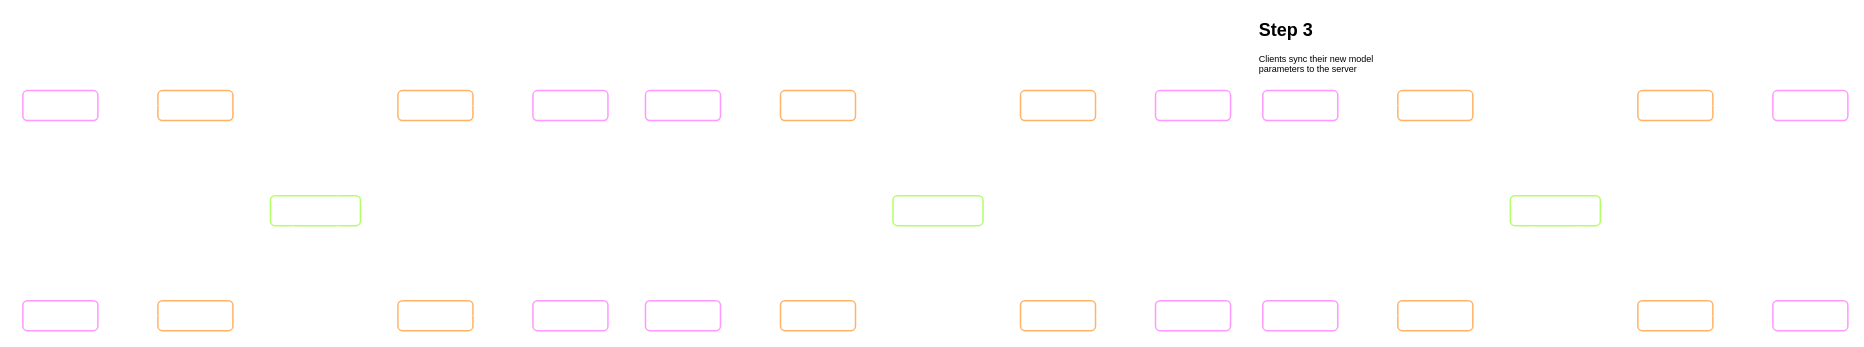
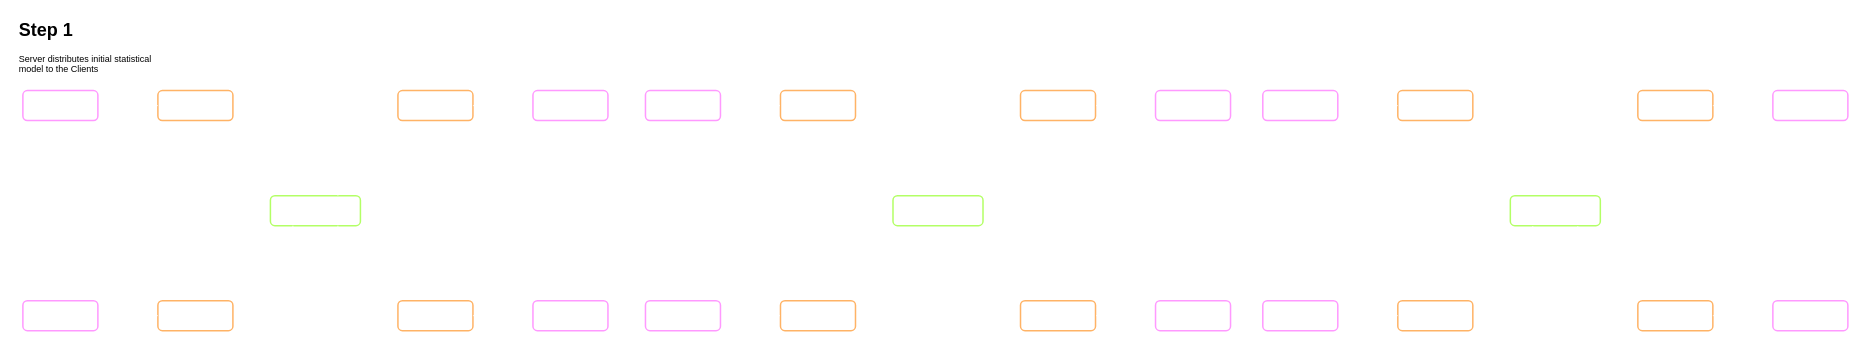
  <mxCell id="0" />
  <mxCell id="1" parent="0" />
  <mxCell id="2" style="edgeStyle=none;html=1;entryX=0.5;entryY=1;entryDx=0;entryDy=0;startArrow=none;startFill=0;labelBackgroundColor=none;strokeColor=#FFFFFF;exitX=0.25;exitY=0;exitDx=0;exitDy=0;" parent="1" source="3" target="4" edge="1"><mxGeometry relative="1" as="geometry"><Array as="points"><mxPoint x="390" y="210" /><mxPoint x="260" y="210" /></Array></mxGeometry></mxCell>
  <mxCell id="3" value="Server" style="rounded=1;whiteSpace=wrap;html=1;strokeColor=#B3FF66;labelBackgroundColor=none;fillColor=none;fontColor=#FFFFFF;fontStyle=1;strokeWidth=2;" parent="1" vertex="1"><mxGeometry x="360" y="260" width="120" height="40" as="geometry" /></mxCell>
  <mxCell id="4" value="Client #1" style="rounded=1;whiteSpace=wrap;html=1;strokeColor=#FFB366;labelBackgroundColor=none;fillColor=none;fontColor=#FFFFFF;fontStyle=0;strokeWidth=2;" parent="1" vertex="1"><mxGeometry x="210" y="120" width="100" height="40" as="geometry" /></mxCell>
  <mxCell id="5" style="edgeStyle=none;html=1;startArrow=classic;startFill=1;labelBackgroundColor=none;strokeColor=#FFFFFF;exitX=0.5;exitY=1;exitDx=0;exitDy=0;entryX=0.75;entryY=0;entryDx=0;entryDy=0;endArrow=none;endFill=0;" parent="1" source="6" target="3" edge="1"><mxGeometry relative="1" as="geometry"><Array as="points"><mxPoint x="580" y="210" /><mxPoint x="450" y="210" /></Array><mxPoint x="370" y="240" as="targetPoint" /></mxGeometry></mxCell>
  <mxCell id="6" value="Client #2" style="rounded=1;whiteSpace=wrap;html=1;strokeColor=#FFB366;labelBackgroundColor=none;fillColor=none;fontColor=#FFFFFF;fontStyle=0;strokeWidth=2;" parent="1" vertex="1"><mxGeometry x="530" y="120" width="100" height="40" as="geometry" /></mxCell>
  <mxCell id="7" style="edgeStyle=none;html=1;startArrow=classic;startFill=1;labelBackgroundColor=none;strokeColor=#FFFFFF;exitX=0.5;exitY=0;exitDx=0;exitDy=0;entryX=0.25;entryY=1;entryDx=0;entryDy=0;endArrow=none;endFill=0;" parent="1" source="8" target="3" edge="1"><mxGeometry relative="1" as="geometry"><Array as="points"><mxPoint x="260" y="350" /><mxPoint x="390" y="350" /></Array><mxPoint x="400" y="380" as="targetPoint" /></mxGeometry></mxCell>
  <mxCell id="8" value="Client #3" style="rounded=1;whiteSpace=wrap;html=1;strokeColor=#FFB366;labelBackgroundColor=none;fillColor=none;fontColor=#FFFFFF;fontStyle=0;strokeWidth=2;" parent="1" vertex="1"><mxGeometry x="210" y="400" width="100" height="40" as="geometry" /></mxCell>
  <mxCell id="9" style="edgeStyle=none;html=1;entryX=0.75;entryY=1;entryDx=0;entryDy=0;startArrow=classic;startFill=1;labelBackgroundColor=none;strokeColor=#FFFFFF;exitX=0.5;exitY=0;exitDx=0;exitDy=0;endArrow=none;endFill=0;" parent="1" source="10" target="3" edge="1"><mxGeometry relative="1" as="geometry"><Array as="points"><mxPoint x="580" y="350" /><mxPoint x="450" y="350" /></Array></mxGeometry></mxCell>
  <mxCell id="10" value="Client #4" style="rounded=1;whiteSpace=wrap;html=1;strokeColor=#FFB366;labelBackgroundColor=none;fillColor=none;fontColor=#FFFFFF;fontStyle=0;strokeWidth=2;" parent="1" vertex="1"><mxGeometry x="530" y="400" width="100" height="40" as="geometry" /></mxCell>
+ <mxCell id="11" value="&lt;h1&gt;Step 1&lt;/h1&gt;&lt;p&gt;Server distributes initial statistical model to the Clients&lt;/p&gt;" style="text;html=1;strokeColor=none;fillColor=none;spacing=5;spacingTop=-20;whiteSpace=wrap;overflow=hidden;rounded=0;" parent="1" vertex="1"><mxGeometry x="20" y="20" width="190" height="100" as="geometry" /></mxCell>
  <mxCell id="12" style="edgeStyle=none;html=1;entryX=0.5;entryY=1;entryDx=0;entryDy=0;startArrow=none;startFill=0;labelBackgroundColor=none;strokeColor=#FFFFFF;exitX=0.25;exitY=0;exitDx=0;exitDy=0;endArrow=none;endFill=0;dashed=1;" parent="1" source="13" target="14" edge="1"><mxGeometry relative="1" as="geometry"><Array as="points"><mxPoint x="1220" y="210" /><mxPoint x="1090" y="210" /></Array></mxGeometry></mxCell>
  <mxCell id="13" value="Server" style="rounded=1;whiteSpace=wrap;html=1;strokeColor=#B3FF66;labelBackgroundColor=none;fillColor=none;fontColor=#FFFFFF;fontStyle=1;strokeWidth=2;" parent="1" vertex="1"><mxGeometry x="1190" y="260" width="120" height="40" as="geometry" /></mxCell>
  <mxCell id="14" value="Client #1" style="rounded=1;whiteSpace=wrap;html=1;strokeColor=#FFB366;labelBackgroundColor=none;fillColor=none;fontColor=#FFFFFF;fontStyle=0;strokeWidth=2;" parent="1" vertex="1"><mxGeometry x="1040" y="120" width="100" height="40" as="geometry" /></mxCell>
  <mxCell id="15" style="edgeStyle=none;html=1;startArrow=none;startFill=0;labelBackgroundColor=none;strokeColor=#FFFFFF;exitX=0.5;exitY=1;exitDx=0;exitDy=0;entryX=0.75;entryY=0;entryDx=0;entryDy=0;endArrow=none;endFill=0;dashed=1;" parent="1" source="16" target="13" edge="1"><mxGeometry relative="1" as="geometry"><Array as="points"><mxPoint x="1410" y="210" /><mxPoint x="1280" y="210" /></Array><mxPoint x="1200" y="240" as="targetPoint" /></mxGeometry></mxCell>
  <mxCell id="16" value="Client #2" style="rounded=1;whiteSpace=wrap;html=1;strokeColor=#FFB366;labelBackgroundColor=none;fillColor=none;fontColor=#FFFFFF;fontStyle=0;strokeWidth=2;" parent="1" vertex="1"><mxGeometry x="1360" y="120" width="100" height="40" as="geometry" /></mxCell>
  <mxCell id="17" style="edgeStyle=none;html=1;startArrow=none;startFill=0;labelBackgroundColor=none;strokeColor=#FFFFFF;exitX=0.5;exitY=0;exitDx=0;exitDy=0;entryX=0.25;entryY=1;entryDx=0;entryDy=0;endArrow=none;endFill=0;dashed=1;" parent="1" source="18" target="13" edge="1"><mxGeometry relative="1" as="geometry"><Array as="points"><mxPoint x="1090" y="350" /><mxPoint x="1220" y="350" /></Array><mxPoint x="1230" y="380" as="targetPoint" /></mxGeometry></mxCell>
  <mxCell id="18" value="Client #3" style="rounded=1;whiteSpace=wrap;html=1;strokeColor=#FFB366;labelBackgroundColor=none;fillColor=none;fontColor=#FFFFFF;fontStyle=0;strokeWidth=2;" parent="1" vertex="1"><mxGeometry x="1040" y="400" width="100" height="40" as="geometry" /></mxCell>
  <mxCell id="19" style="edgeStyle=none;html=1;entryX=0.75;entryY=1;entryDx=0;entryDy=0;startArrow=none;startFill=0;labelBackgroundColor=none;strokeColor=#FFFFFF;exitX=0.5;exitY=0;exitDx=0;exitDy=0;endArrow=none;endFill=0;dashed=1;" parent="1" source="20" target="13" edge="1"><mxGeometry relative="1" as="geometry"><Array as="points"><mxPoint x="1410" y="350" /><mxPoint x="1280" y="350" /></Array></mxGeometry></mxCell>
  <mxCell id="20" value="Client #4" style="rounded=1;whiteSpace=wrap;html=1;strokeColor=#FFB366;labelBackgroundColor=none;fillColor=none;fontColor=#FFFFFF;fontStyle=0;strokeWidth=2;" parent="1" vertex="1"><mxGeometry x="1360" y="400" width="100" height="40" as="geometry" /></mxCell>
  <mxCell id="21" style="edgeStyle=none;html=1;entryX=0;entryY=0.5;entryDx=0;entryDy=0;startArrow=none;startFill=0;endArrow=classic;endFill=1;strokeColor=#FFFFFF;" parent="1" source="22" target="14" edge="1"><mxGeometry relative="1" as="geometry" /></mxCell>
  <mxCell id="22" value="Local Data" style="rounded=1;whiteSpace=wrap;html=1;strokeColor=#FF99FF;labelBackgroundColor=none;fillColor=none;fontColor=#FFFFFF;fontStyle=0;strokeWidth=2;" parent="1" vertex="1"><mxGeometry x="860" y="120" width="100" height="40" as="geometry" /></mxCell>
  <mxCell id="23" style="edgeStyle=none;html=1;entryX=0;entryY=0.5;entryDx=0;entryDy=0;startArrow=none;startFill=0;endArrow=classic;endFill=1;strokeColor=#FFFFFF;" parent="1" source="24" target="18" edge="1"><mxGeometry relative="1" as="geometry" /></mxCell>
  <mxCell id="24" value="Local Data" style="rounded=1;whiteSpace=wrap;html=1;strokeColor=#FF99FF;labelBackgroundColor=none;fillColor=none;fontColor=#FFFFFF;fontStyle=0;strokeWidth=2;" parent="1" vertex="1"><mxGeometry x="860" y="400" width="100" height="40" as="geometry" /></mxCell>
  <mxCell id="25" style="edgeStyle=none;html=1;entryX=1;entryY=0.5;entryDx=0;entryDy=0;startArrow=none;startFill=0;endArrow=classic;endFill=1;strokeColor=#FFFFFF;" parent="1" source="26" target="16" edge="1"><mxGeometry relative="1" as="geometry" /></mxCell>
  <mxCell id="26" value="Local Data" style="rounded=1;whiteSpace=wrap;html=1;strokeColor=#FF99FF;labelBackgroundColor=none;fillColor=none;fontColor=#FFFFFF;fontStyle=0;strokeWidth=2;" parent="1" vertex="1"><mxGeometry x="1540" y="120" width="100" height="40" as="geometry" /></mxCell>
  <mxCell id="27" style="edgeStyle=none;html=1;entryX=1;entryY=0.5;entryDx=0;entryDy=0;startArrow=none;startFill=0;endArrow=classic;endFill=1;strokeColor=#FFFFFF;" parent="1" source="28" target="20" edge="1"><mxGeometry relative="1" as="geometry" /></mxCell>
  <mxCell id="28" value="Local Data" style="rounded=1;whiteSpace=wrap;html=1;strokeColor=#FF99FF;labelBackgroundColor=none;fillColor=none;fontColor=#FFFFFF;fontStyle=0;strokeWidth=2;" parent="1" vertex="1"><mxGeometry x="1540" y="400" width="100" height="40" as="geometry" /></mxCell>
  <mxCell id="29" style="edgeStyle=none;html=1;entryX=0;entryY=0.5;entryDx=0;entryDy=0;startArrow=none;startFill=0;endArrow=none;endFill=0;dashed=1;strokeColor=#FFFFFF;" parent="1" source="30" target="4" edge="1"><mxGeometry relative="1" as="geometry" /></mxCell>
  <mxCell id="30" value="Local Data" style="rounded=1;whiteSpace=wrap;html=1;strokeColor=#FF99FF;labelBackgroundColor=none;fillColor=none;fontColor=#FFFFFF;fontStyle=0;strokeWidth=2;" parent="1" vertex="1"><mxGeometry x="30" y="120" width="100" height="40" as="geometry" /></mxCell>
  <mxCell id="31" style="edgeStyle=none;html=1;entryX=0;entryY=0.5;entryDx=0;entryDy=0;startArrow=none;startFill=0;endArrow=none;endFill=0;dashed=1;strokeColor=#FFFFFF;" parent="1" source="32" target="8" edge="1"><mxGeometry relative="1" as="geometry" /></mxCell>
  <mxCell id="32" value="Local Data" style="rounded=1;whiteSpace=wrap;html=1;strokeColor=#FF99FF;labelBackgroundColor=none;fillColor=none;fontColor=#FFFFFF;fontStyle=0;strokeWidth=2;" parent="1" vertex="1"><mxGeometry x="30" y="400" width="100" height="40" as="geometry" /></mxCell>
  <mxCell id="33" style="edgeStyle=none;html=1;entryX=1;entryY=0.5;entryDx=0;entryDy=0;startArrow=none;startFill=0;endArrow=none;endFill=0;dashed=1;strokeColor=#FFFFFF;" parent="1" source="34" target="10" edge="1"><mxGeometry relative="1" as="geometry" /></mxCell>
  <mxCell id="34" value="Local Data" style="rounded=1;whiteSpace=wrap;html=1;strokeColor=#FF99FF;labelBackgroundColor=none;fillColor=none;fontColor=#FFFFFF;fontStyle=0;strokeWidth=2;" parent="1" vertex="1"><mxGeometry x="710" y="400" width="100" height="40" as="geometry" /></mxCell>
  <mxCell id="35" style="edgeStyle=none;html=1;entryX=1;entryY=0.5;entryDx=0;entryDy=0;startArrow=none;startFill=0;endArrow=none;endFill=0;dashed=1;strokeColor=#FFFFFF;" parent="1" source="36" target="6" edge="1"><mxGeometry relative="1" as="geometry" /></mxCell>
  <mxCell id="36" value="Local Data" style="rounded=1;whiteSpace=wrap;html=1;strokeColor=#FF99FF;labelBackgroundColor=none;fillColor=none;fontColor=#FFFFFF;fontStyle=0;strokeWidth=2;" parent="1" vertex="1"><mxGeometry x="710" y="120" width="100" height="40" as="geometry" /></mxCell>
  <mxCell id="37" style="edgeStyle=none;html=1;entryX=0.5;entryY=1;entryDx=0;entryDy=0;startArrow=classic;startFill=1;labelBackgroundColor=none;strokeColor=#FFFFFF;exitX=0.25;exitY=0;exitDx=0;exitDy=0;endArrow=none;endFill=0;" parent="1" source="38" target="39" edge="1"><mxGeometry relative="1" as="geometry"><Array as="points"><mxPoint x="2043" y="210" /><mxPoint x="1913" y="210" /></Array></mxGeometry></mxCell>
  <mxCell id="38" value="Server" style="rounded=1;whiteSpace=wrap;html=1;strokeColor=#B3FF66;labelBackgroundColor=none;fillColor=none;fontColor=#FFFFFF;fontStyle=1;strokeWidth=2;" parent="1" vertex="1"><mxGeometry x="2013" y="260" width="120" height="40" as="geometry" /></mxCell>
  <mxCell id="39" value="Client #1" style="rounded=1;whiteSpace=wrap;html=1;strokeColor=#FFB366;labelBackgroundColor=none;fillColor=none;fontColor=#FFFFFF;fontStyle=0;strokeWidth=2;" parent="1" vertex="1"><mxGeometry x="1863" y="120" width="100" height="40" as="geometry" /></mxCell>
  <mxCell id="40" style="edgeStyle=none;html=1;startArrow=none;startFill=0;labelBackgroundColor=none;strokeColor=#FFFFFF;exitX=0.5;exitY=1;exitDx=0;exitDy=0;entryX=0.75;entryY=0;entryDx=0;entryDy=0;endArrow=classic;endFill=1;" parent="1" source="41" target="38" edge="1"><mxGeometry relative="1" as="geometry"><Array as="points"><mxPoint x="2233" y="210" /><mxPoint x="2103" y="210" /></Array><mxPoint x="2023" y="240" as="targetPoint" /></mxGeometry></mxCell>
  <mxCell id="41" value="Client #2" style="rounded=1;whiteSpace=wrap;html=1;strokeColor=#FFB366;labelBackgroundColor=none;fillColor=none;fontColor=#FFFFFF;fontStyle=0;strokeWidth=2;" parent="1" vertex="1"><mxGeometry x="2183" y="120" width="100" height="40" as="geometry" /></mxCell>
  <mxCell id="42" style="edgeStyle=none;html=1;startArrow=none;startFill=0;labelBackgroundColor=none;strokeColor=#FFFFFF;exitX=0.5;exitY=0;exitDx=0;exitDy=0;entryX=0.25;entryY=1;entryDx=0;entryDy=0;endArrow=classic;endFill=1;" parent="1" source="43" target="38" edge="1"><mxGeometry relative="1" as="geometry"><Array as="points"><mxPoint x="1913" y="350" /><mxPoint x="2043" y="350" /></Array><mxPoint x="2053" y="380" as="targetPoint" /></mxGeometry></mxCell>
  <mxCell id="43" value="Client #3" style="rounded=1;whiteSpace=wrap;html=1;strokeColor=#FFB366;labelBackgroundColor=none;fillColor=none;fontColor=#FFFFFF;fontStyle=0;strokeWidth=2;" parent="1" vertex="1"><mxGeometry x="1863" y="400" width="100" height="40" as="geometry" /></mxCell>
  <mxCell id="44" style="edgeStyle=none;html=1;entryX=0.75;entryY=1;entryDx=0;entryDy=0;startArrow=none;startFill=0;labelBackgroundColor=none;strokeColor=#FFFFFF;exitX=0.5;exitY=0;exitDx=0;exitDy=0;endArrow=classic;endFill=1;" parent="1" source="45" target="38" edge="1"><mxGeometry relative="1" as="geometry"><Array as="points"><mxPoint x="2233" y="350" /><mxPoint x="2103" y="350" /></Array></mxGeometry></mxCell>
  <mxCell id="45" value="Client #4" style="rounded=1;whiteSpace=wrap;html=1;strokeColor=#FFB366;labelBackgroundColor=none;fillColor=none;fontColor=#FFFFFF;fontStyle=0;strokeWidth=2;" parent="1" vertex="1"><mxGeometry x="2183" y="400" width="100" height="40" as="geometry" /></mxCell>
- <mxCell id="46" value="&lt;h1&gt;Step 3&lt;/h1&gt;&lt;p&gt;Clients sync their new model parameters to the server&lt;/p&gt;" style="text;html=1;strokeColor=none;fillColor=none;spacing=5;spacingTop=-20;whiteSpace=wrap;overflow=hidden;rounded=0;" parent="1" vertex="1"><mxGeometry x="1673" y="20" width="190" height="100" as="geometry" /></mxCell>
  <mxCell id="47" style="edgeStyle=none;html=1;entryX=0;entryY=0.5;entryDx=0;entryDy=0;startArrow=none;startFill=0;endArrow=none;endFill=0;dashed=1;strokeColor=#FFFFFF;" parent="1" source="48" target="39" edge="1"><mxGeometry relative="1" as="geometry" /></mxCell>
  <mxCell id="48" value="Local Data" style="rounded=1;whiteSpace=wrap;html=1;strokeColor=#FF99FF;labelBackgroundColor=none;fillColor=none;fontColor=#FFFFFF;fontStyle=0;strokeWidth=2;" parent="1" vertex="1"><mxGeometry x="1683" y="120" width="100" height="40" as="geometry" /></mxCell>
  <mxCell id="49" style="edgeStyle=none;html=1;entryX=0;entryY=0.5;entryDx=0;entryDy=0;startArrow=none;startFill=0;endArrow=none;endFill=0;dashed=1;strokeColor=#FFFFFF;" parent="1" source="50" target="43" edge="1"><mxGeometry relative="1" as="geometry" /></mxCell>
  <mxCell id="50" value="Local Data" style="rounded=1;whiteSpace=wrap;html=1;strokeColor=#FF99FF;labelBackgroundColor=none;fillColor=none;fontColor=#FFFFFF;fontStyle=0;strokeWidth=2;" parent="1" vertex="1"><mxGeometry x="1683" y="400" width="100" height="40" as="geometry" /></mxCell>
  <mxCell id="51" style="edgeStyle=none;html=1;entryX=1;entryY=0.5;entryDx=0;entryDy=0;startArrow=none;startFill=0;endArrow=none;endFill=0;dashed=1;strokeColor=#FFFFFF;" parent="1" source="52" target="41" edge="1"><mxGeometry relative="1" as="geometry" /></mxCell>
  <mxCell id="52" value="Local Data" style="rounded=1;whiteSpace=wrap;html=1;strokeColor=#FF99FF;labelBackgroundColor=none;fillColor=none;fontColor=#FFFFFF;fontStyle=0;strokeWidth=2;" parent="1" vertex="1"><mxGeometry x="2363" y="120" width="100" height="40" as="geometry" /></mxCell>
  <mxCell id="53" style="edgeStyle=none;html=1;entryX=1;entryY=0.5;entryDx=0;entryDy=0;startArrow=none;startFill=0;endArrow=none;endFill=0;dashed=1;strokeColor=#FFFFFF;" parent="1" source="54" target="45" edge="1"><mxGeometry relative="1" as="geometry" /></mxCell>
  <mxCell id="54" value="Local Data" style="rounded=1;whiteSpace=wrap;html=1;strokeColor=#FF99FF;labelBackgroundColor=none;fillColor=none;fontColor=#FFFFFF;fontStyle=0;strokeWidth=2;" parent="1" vertex="1"><mxGeometry x="2363" y="400" width="100" height="40" as="geometry" /></mxCell>
